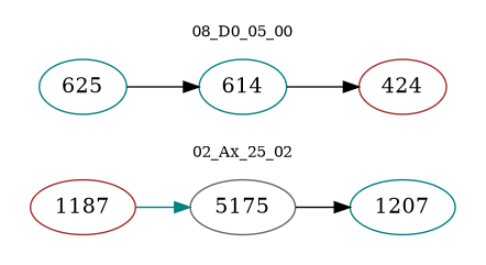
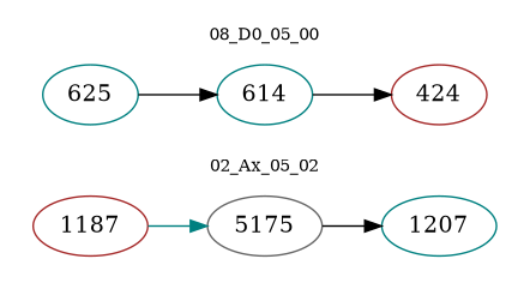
  digraph {
    rankdir=LR
    node [color=teal]
    edge [color=black]
    n1 [color=brown label=1187]
    n2 [color=gray40 label=5175]
    n3 [label=1207]
    n4 [label=625]
    n5 [label=614]
    n6 [color=brown label=424]
    subgraph cluster_1 {
      color=white
      fontsize=10
-     label="02_Ax_25_02"
+     label="02_Ax_05_02"
      n1
      n2
      n3
    }
    subgraph cluster_2 {
      color=white
      fontsize=10
      label="08_D0_05_00"
      n4
      n5
      n6
    }
    n1 -> n2 [color=teal]
    n2 -> n3
    n4 -> n5
    n5 -> n6
  }
